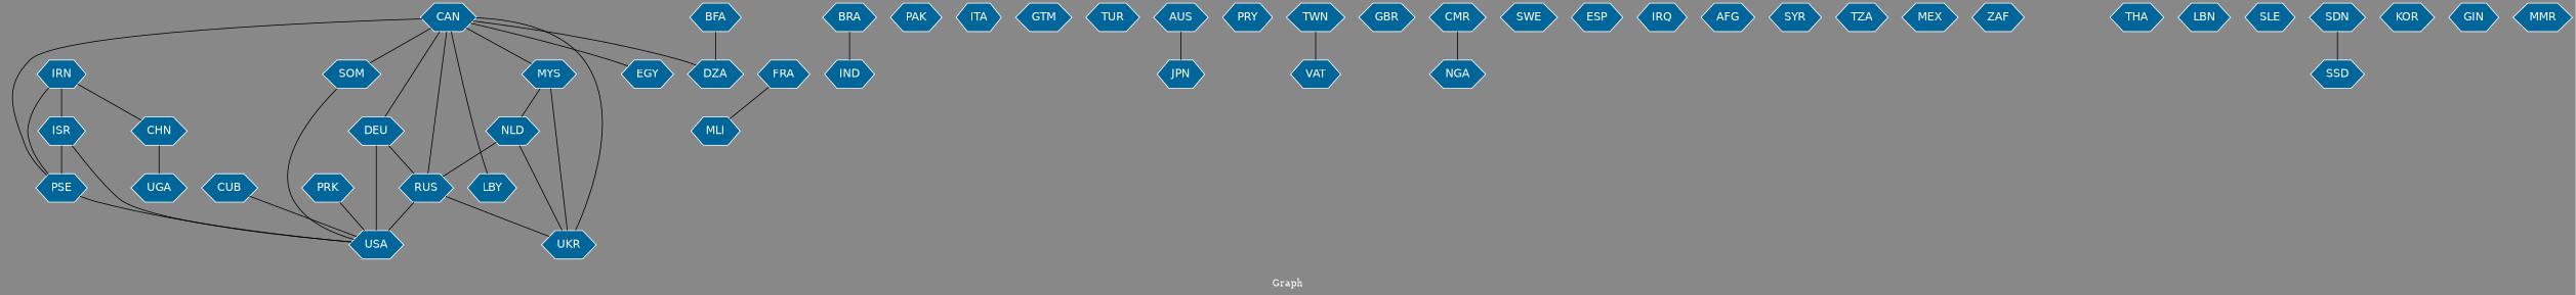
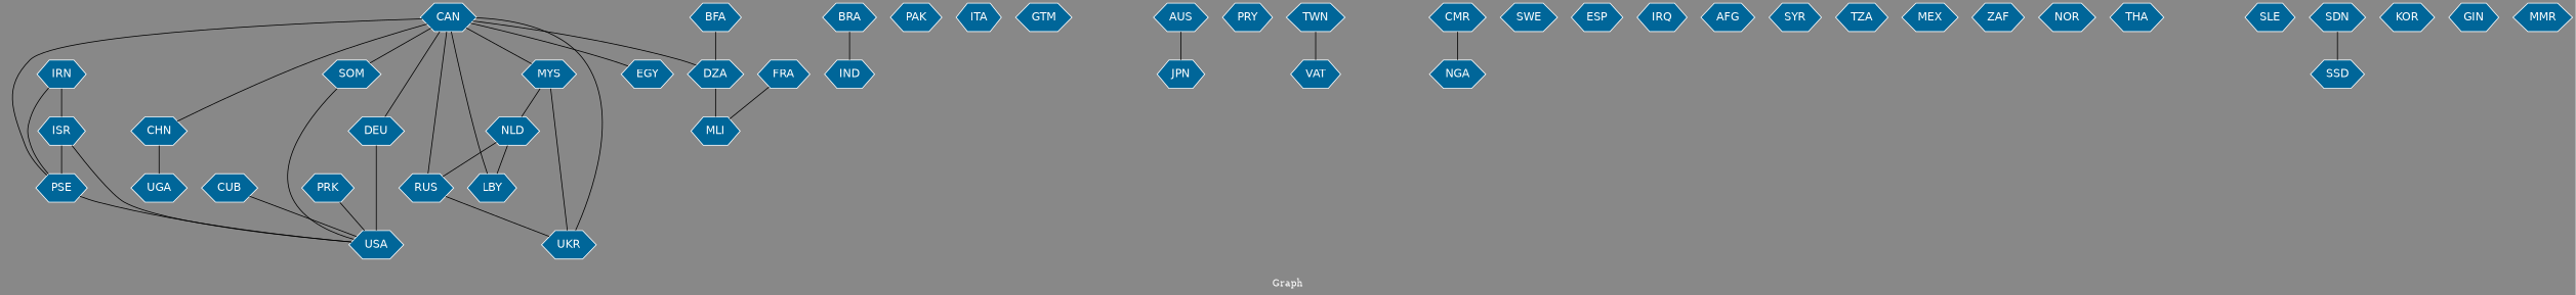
  graph {
    bgcolor="#888888"
    fontcolor=white
    fontsize=12
    label="Graph"
    node [color=white fillcolor="#006699" fontcolor=white fontname=Helvetica shape=hexagon style=filled]
    edge [arrowhead=open color=black fontcolor=white fontname=Courier fontsize=12 weight=1]
    n1 [label=USA]
    n2 [label=CAN]
    n3 [label=RUS]
    n4 [label=PSE]
    n5 [label=CHN]
    n6 [label=DEU]
    n7 [label=LBY]
    n8 [label=EGY]
    n9 [label=UKR]
    n10 [label=DZA]
    n11 [label=MYS]
    n12 [label=SOM]
    n13 [label=UGA]
    n14 [label=MLI]
    n15 [label=NLD]
    n16 [label=IND]
    n17 [label=PAK]
    n18 [label=ITA]
    n19 [label=GTM]
    n20 [label=FRA]
    n21 [label=ISR]
-   n22 [label=TUR]
    n23 [label=JPN]
    n24 [label=PRY]
    n25 [label=TWN]
    n26 [label=VAT]
-   n27 [label=GBR]
    n28 [label=BRA]
    n29 [label=CUB]
    n30 [label=CMR]
    n31 [label=NGA]
    n32 [label=IRN]
    n33 [label=SWE]
    n34 [label=ESP]
    n35 [label=IRQ]
    n36 [label=AUS]
    n37 [label=BFA]
    n38 [label=AFG]
    n39 [label=SYR]
    n40 [label=TZA]
    n41 [label=MEX]
    n42 [label=ZAF]
+   n43 [label=NOR]
    n44 [label=THA]
    n45 [label=PRK]
-   n46 [label=LBN]
    n47 [label=SLE]
    n48 [label=SSD]
    n49 [label=SDN]
    n50 [label=KOR]
    n51 [label=GIN]
    n52 [label=MMR]
    n2 -- n3
    n2 -- n4
-   n32 -- n5
+   n2 -- n5
    n2 -- n6
    n2 -- n7
    n2 -- n8
    n2 -- n9 [weight=2]
    n2 -- n10 [weight=3]
    n2 -- n11
    n2 -- n12 [weight=4]
-   n3 -- n1 [weight=9]
    n3 -- n9 [weight=4]
    n4 -- n1 [weight=3]
    n5 -- n13
    n6 -- n1 [weight=5]
-   n6 -- n3
+   n10 -- n14 [weight=5]
    n11 -- n9 [weight=6]
    n11 -- n15
    n12 -- n1
    n15 -- n3 [weight=4]
-   n15 -- n9
+   n15 -- n7
    n20 -- n14 [weight=2]
    n21 -- n1 [weight=6]
    n21 -- n4 [weight=61]
    n25 -- n26
    n28 -- n16
    n29 -- n1
    n30 -- n31
    n32 -- n4
    n32 -- n21 [weight=2]
    n36 -- n23
    n37 -- n10
    n45 -- n1
    n49 -- n48
  }
